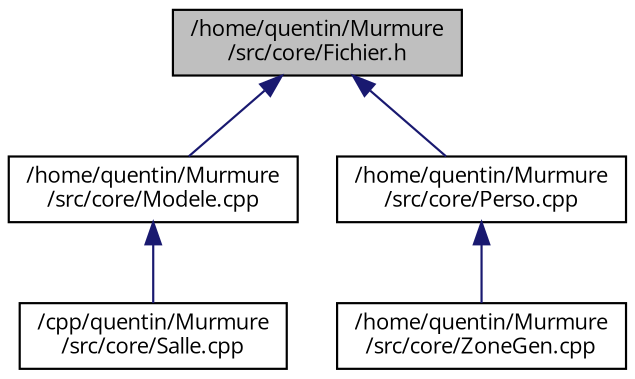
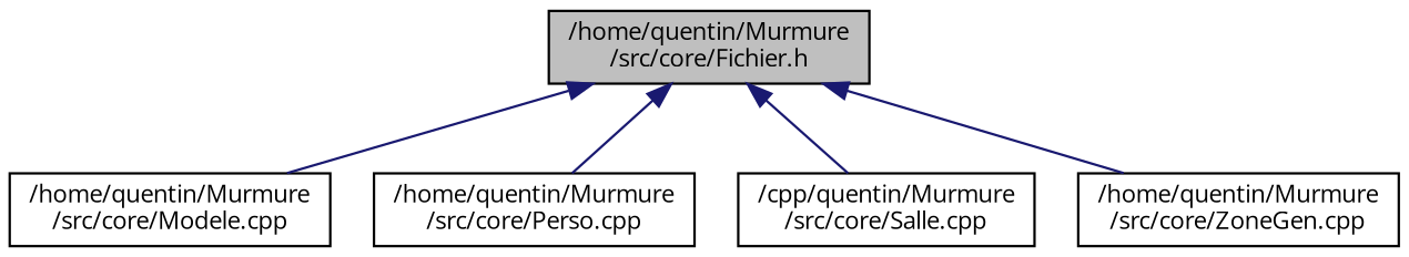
  digraph {
    fontname="Open Sans"
    node [color=black fillcolor=white fontname="Open Sans" fontsize=10 shape=record style=filled]
    edge [color=midnightblue dir=back fontname="Open Sans" fontsize=10 labelfontname=Helvetica labelfontsize=10 style=solid]
    n1 [fillcolor=grey75 fontcolor=black height=0.2 label="/home/quentin/Murmure\l/src/core/Fichier.h" width=0.4]
    n2 [height=0.2 label="/home/quentin/Murmure\l/src/core/Modele.cpp" width=0.4]
    n3 [height=0.2 label="/home/quentin/Murmure\l/src/core/Perso.cpp" width=0.4]
    n4 [height=0.2 label="/cpp/quentin/Murmure\l/src/core/Salle.cpp" width=0.4]
    n5 [height=0.2 label="/home/quentin/Murmure\l/src/core/ZoneGen.cpp" width=0.4]
    n1 -> n2
    n1 -> n3
-   n2 -> n4
-   n3 -> n5
+   n1 -> n4
+   n1 -> n5
  }
